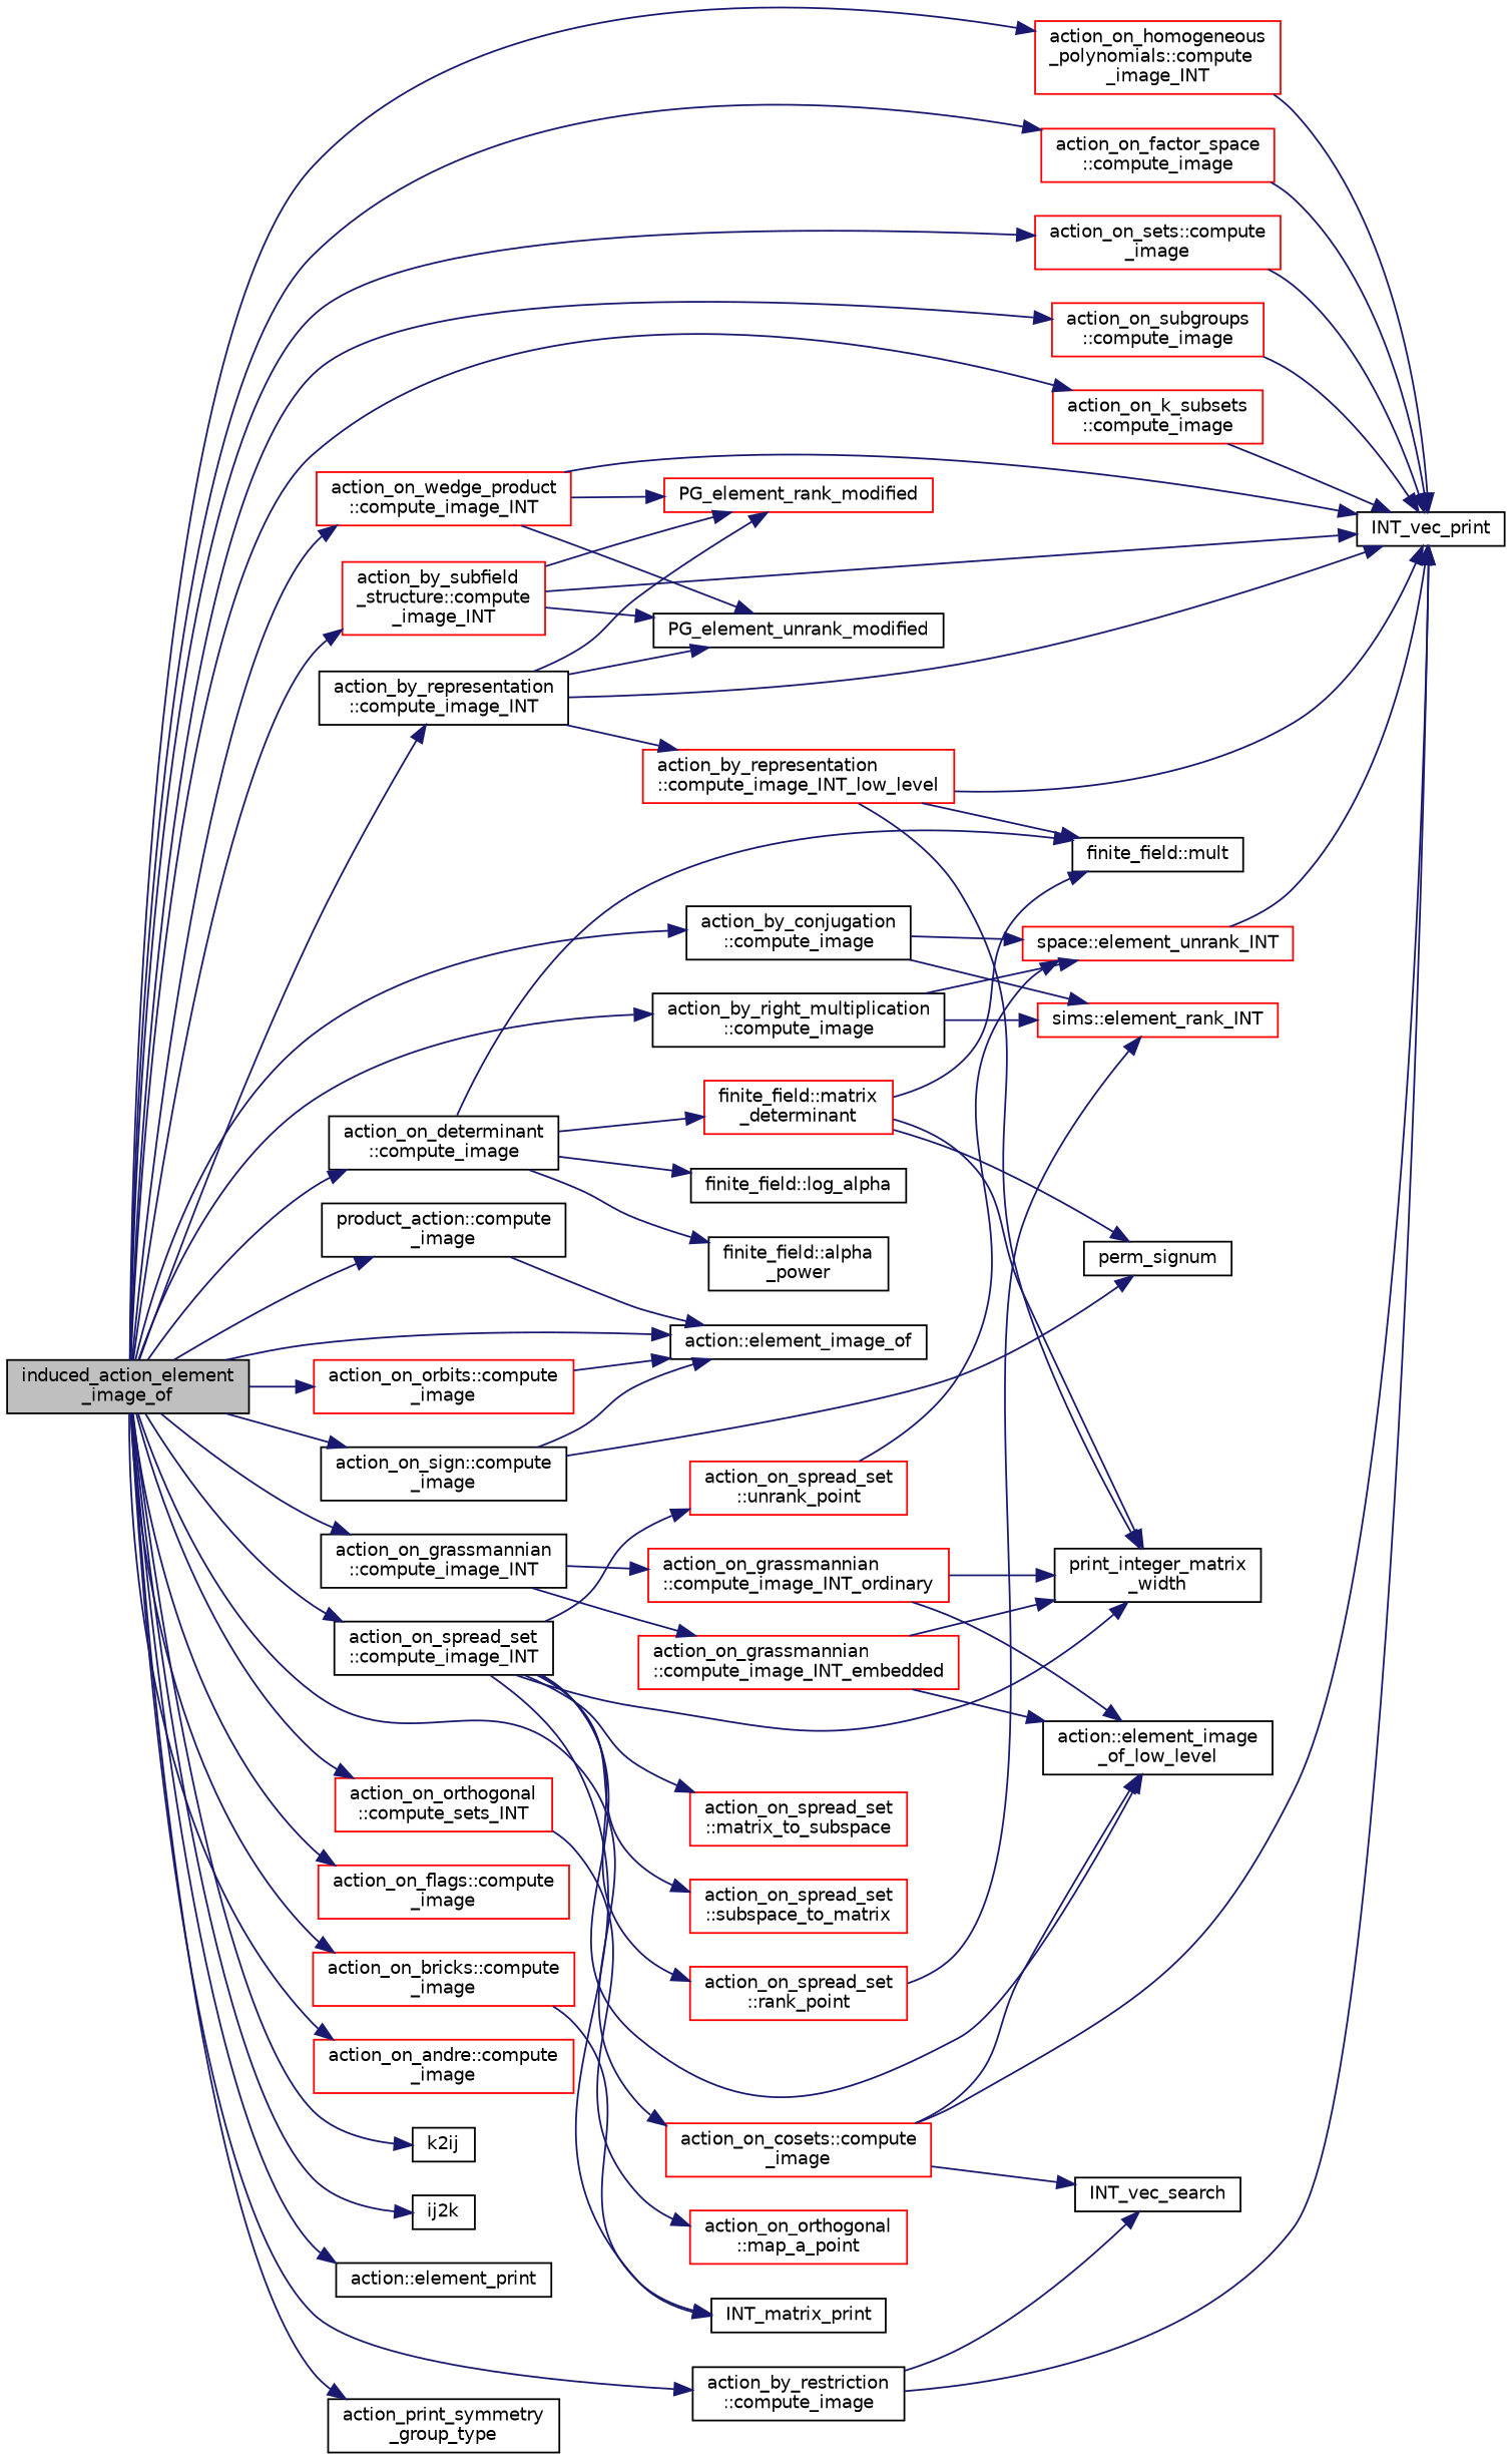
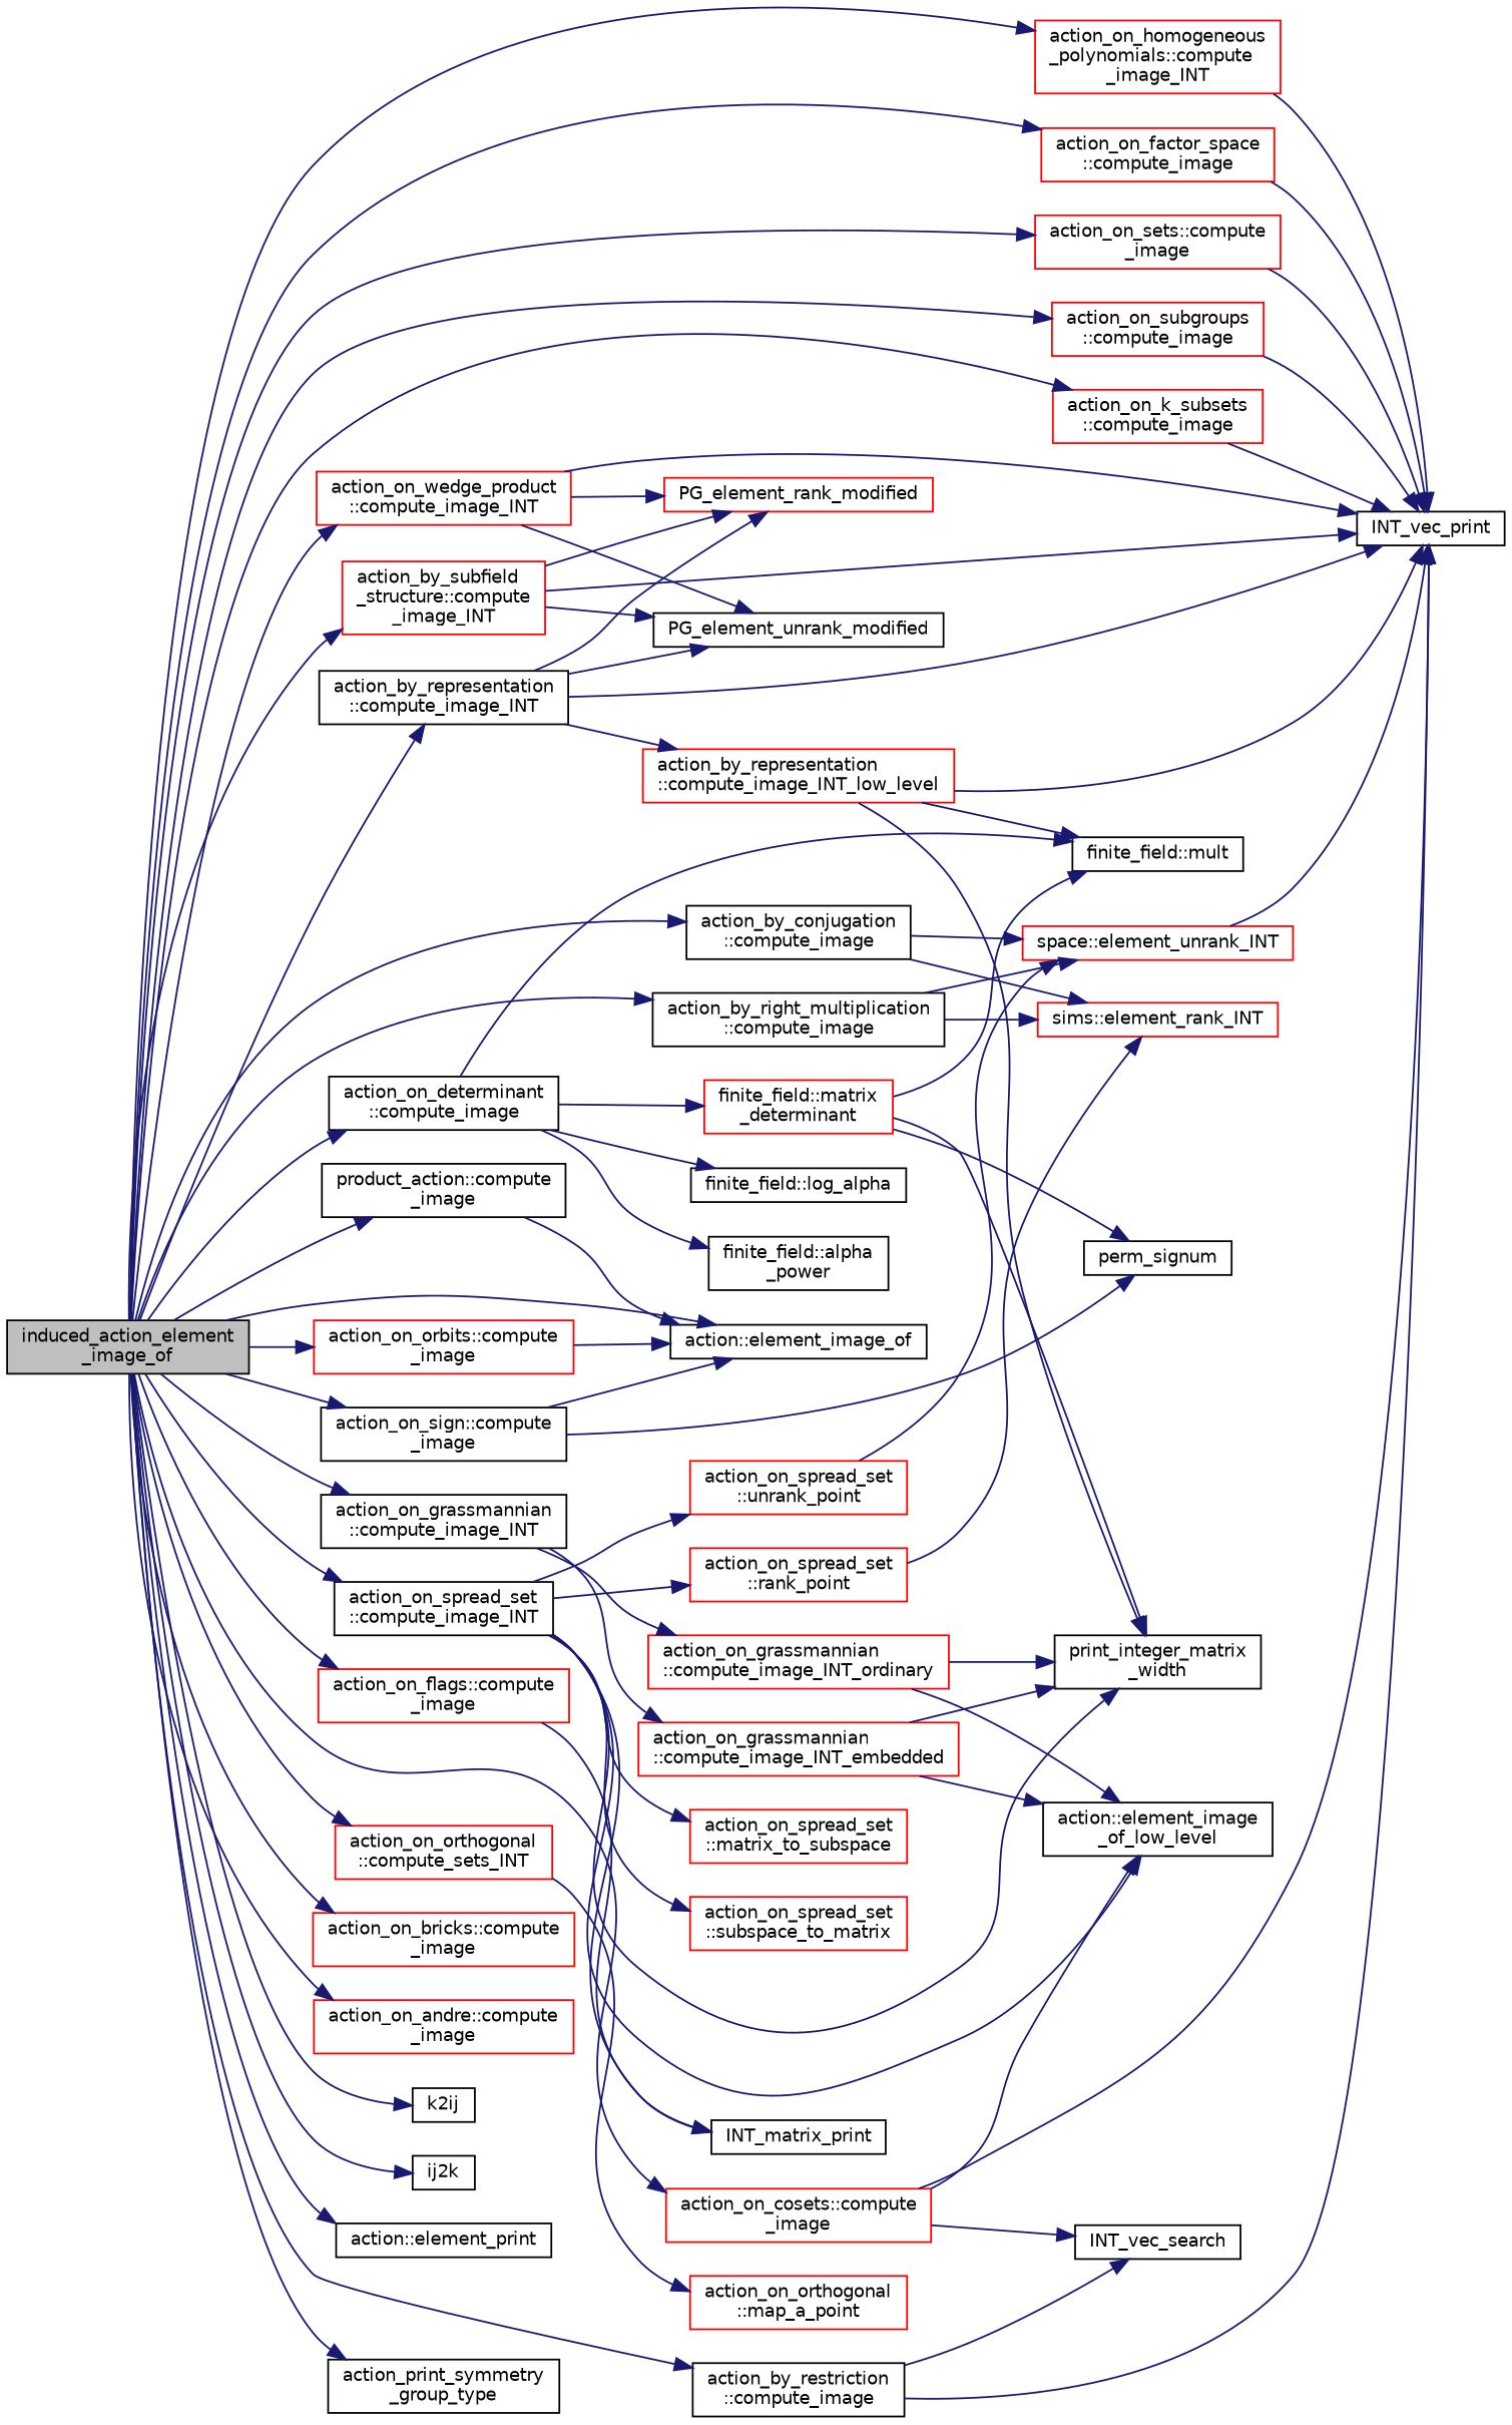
  digraph {
    rankdir=LR
    node [color=black fillcolor=white fontname=Helvetica fontsize=10 shape=record style=filled]
    edge [color=midnightblue fontname=Helvetica fontsize=10 labelfontname=Helvetica labelfontsize=10 style=solid]
    n1 [fillcolor=grey75 fontcolor=black height=0.2 label="induced_action_element\l_image_of" width=0.4]
    n2 [height=0.2 label="action_by_right_multiplication\l::compute_image" width=0.4]
    n3 [height=0.2 label="action_by_restriction\l::compute_image" width=0.4]
    n4 [height=0.2 label="action_by_conjugation\l::compute_image" width=0.4]
    n5 [height=0.2 label="action_by_representation\l::compute_image_INT" width=0.4]
    n6 [height=0.2 label="action_on_determinant\l::compute_image" width=0.4]
    n7 [height=0.2 label="action_on_sign::compute\l_image" width=0.4]
    n8 [height=0.2 label="action::element_image_of" width=0.4]
    n9 [height=0.2 label="action_on_grassmannian\l::compute_image_INT" width=0.4]
    n10 [height=0.2 label="action_on_spread_set\l::compute_image_INT" width=0.4]
    n11 [color=red height=0.2 label="action_on_orthogonal\l::compute_sets_INT" width=0.4]
    n12 [color=red height=0.2 label="action_on_wedge_product\l::compute_image_INT" width=0.4]
    n13 [color=red height=0.2 label="action_on_homogeneous\l_polynomials::compute\l_image_INT" width=0.4]
    n14 [color=red height=0.2 label="action_by_subfield\l_structure::compute\l_image_INT" width=0.4]
    n15 [color=red height=0.2 label="action_on_cosets::compute\l_image" width=0.4]
    n16 [color=red height=0.2 label="action_on_factor_space\l::compute_image" width=0.4]
    n17 [color=red height=0.2 label="action_on_sets::compute\l_image" width=0.4]
    n18 [color=red height=0.2 label="action_on_subgroups\l::compute_image" width=0.4]
    n19 [color=red height=0.2 label="action_on_k_subsets\l::compute_image" width=0.4]
    n20 [color=red height=0.2 label="action_on_orbits::compute\l_image" width=0.4]
    n21 [color=red height=0.2 label="action_on_flags::compute\l_image" width=0.4]
    n22 [color=red height=0.2 label="action_on_bricks::compute\l_image" width=0.4]
    n23 [color=red height=0.2 label="action_on_andre::compute\l_image" width=0.4]
    n24 [height=0.2 label=k2ij width=0.4]
    n25 [height=0.2 label=ij2k width=0.4]
    n26 [height=0.2 label="action::element_print" width=0.4]
    n27 [height=0.2 label="product_action::compute\l_image" width=0.4]
    n28 [height=0.2 label="action_print_symmetry\l_group_type" width=0.4]
    n29 [color=red height=0.2 label="space::element_unrank_INT" width=0.4]
    n30 [color=red height=0.2 label="sims::element_rank_INT" width=0.4]
    n31 [height=0.2 label=INT_vec_print width=0.4]
    n32 [height=0.2 label=INT_vec_search width=0.4]
    n33 [height=0.2 label=PG_element_unrank_modified width=0.4]
    n34 [color=red height=0.2 label="action_by_representation\l::compute_image_INT_low_level" width=0.4]
    n35 [color=red height=0.2 label=PG_element_rank_modified width=0.4]
    n36 [height=0.2 label="finite_field::mult" width=0.4]
    n37 [height=0.2 label="finite_field::alpha\l_power" width=0.4]
    n38 [color=red height=0.2 label="finite_field::matrix\l_determinant" width=0.4]
    n39 [height=0.2 label="finite_field::log_alpha" width=0.4]
    n40 [height=0.2 label=perm_signum width=0.4]
    n41 [color=red height=0.2 label="action_on_grassmannian\l::compute_image_INT_embedded" width=0.4]
    n42 [color=red height=0.2 label="action_on_grassmannian\l::compute_image_INT_ordinary" width=0.4]
    n43 [height=0.2 label="print_integer_matrix\l_width" width=0.4]
    n44 [height=0.2 label="action::element_image\l_of_low_level" width=0.4]
    n45 [color=red height=0.2 label="action_on_spread_set\l::unrank_point" width=0.4]
    n46 [color=red height=0.2 label="action_on_spread_set\l::matrix_to_subspace" width=0.4]
    n47 [height=0.2 label=INT_matrix_print width=0.4]
    n48 [color=red height=0.2 label="action_on_spread_set\l::subspace_to_matrix" width=0.4]
    n49 [color=red height=0.2 label="action_on_spread_set\l::rank_point" width=0.4]
    n50 [color=red height=0.2 label="action_on_orthogonal\l::map_a_point" width=0.4]
    n1 -> n2
    n1 -> n3
    n1 -> n4
    n1 -> n5
    n1 -> n6
    n1 -> n7
    n1 -> n8
    n1 -> n9
    n1 -> n10
    n1 -> n11
    n1 -> n12
    n1 -> n13
    n1 -> n14
    n1 -> n15
    n1 -> n16
    n1 -> n17
    n1 -> n18
    n1 -> n19
    n1 -> n20
    n1 -> n21
    n1 -> n22
    n1 -> n23
    n1 -> n24
    n1 -> n25
    n1 -> n26
    n1 -> n27
    n1 -> n28
    n2 -> n29
    n2 -> n30
    n3 -> n31
    n3 -> n32
    n4 -> n29
    n4 -> n30
    n5 -> n31
    n5 -> n33
    n5 -> n34
    n5 -> n35
    n6 -> n36
    n6 -> n37
    n6 -> n38
    n6 -> n39
    n7 -> n8
    n7 -> n40
    n9 -> n41
    n9 -> n42
    n10 -> n43
    n10 -> n44
    n10 -> n45
    n10 -> n46
    n10 -> n47
    n10 -> n48
    n10 -> n49
    n11 -> n50
    n12 -> n31
    n12 -> n33
    n12 -> n35
    n13 -> n31
    n14 -> n31
    n14 -> n33
    n14 -> n35
    n15 -> n31
    n15 -> n32
    n15 -> n44
    n16 -> n31
    n17 -> n31
    n18 -> n31
    n19 -> n31
    n20 -> n8
-   n22 -> n47
+   n21 -> n47
    n27 -> n8
    n29 -> n31
    n34 -> n31
    n34 -> n36
    n34 -> n43
    n38 -> n36
    n38 -> n40
    n38 -> n43
    n41 -> n43
    n41 -> n44
    n42 -> n43
    n42 -> n44
    n45 -> n29
    n49 -> n30
  }
